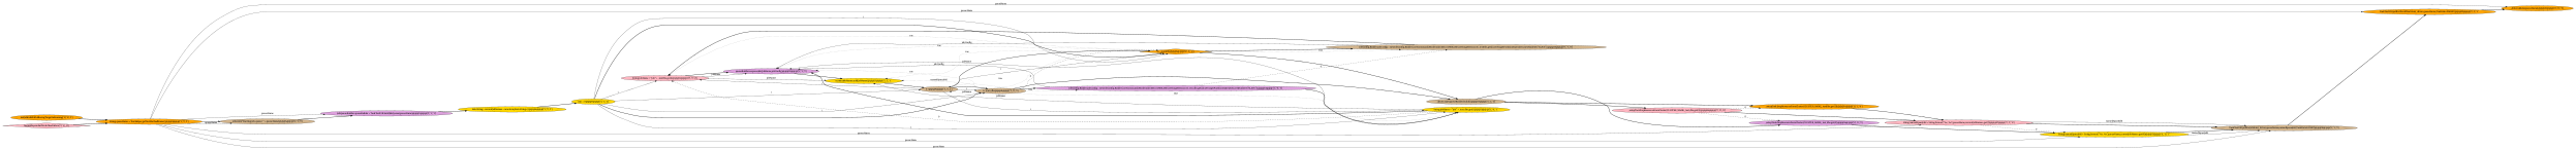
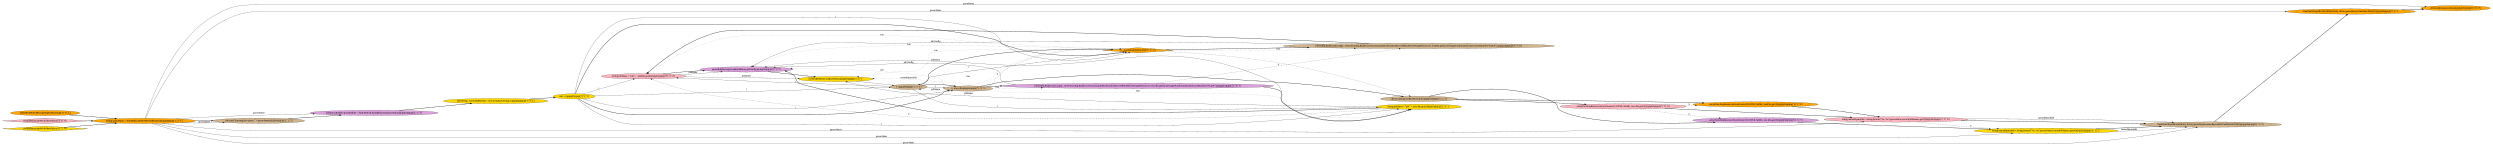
  digraph {
    fontname=Merriweather
    rankdir=LR
    node [fillcolor=gold fontname=Merriweather shape=ellipse style=filled]
    edge [fontname=Merriweather style=bold]
    n1 [fillcolor=plum label="_setupTool.dropResourceFromCluster(CLUSTER_NAME,_test_dbs.get(0))@@@16@@@['0', '0', '1']"]
    n2 [label="String namedSpaceJob1 = String.format(\"%s_%s\",queueName,currentJobNames.get(0))@@@17@@@['0', '0', '1']"]
    n3 [fillcolor=tan label="TaskTestUtil.pollForJobState(_driver,queueName,namedSpaceJob1,TaskState.FAILED)@@@18@@@['1', '1', '1']"]
    n4 [fillcolor=orange label="testJobFailsWithMissingTargetInRunning['0', '0', '1']"]
    n5 [fillcolor=orange label="String queueName = TestHelper.getTestMethodName()@@@3@@@['1', '1', '1']"]
    n6 [fillcolor=orange label="TaskTestUtil.pollForWorkflowState(_driver,queueName,TaskState.FAILED)@@@19@@@['1', '1', '1']"]
    n7 [fillcolor=orange label="_driver.delete(queueName)@@@20@@@['0', '0', '1']"]
    n8 [fillcolor=tan label="LOG.info(\"Starting job-queue: \" + queueName)@@@4@@@['1', '1', '1']"]
    n9 [fillcolor=plum label="JobQueue.Builder queueBuilder = TaskTestUtil.buildJobQueue(queueName)@@@5@@@['1', '1', '1']"]
    n10 [fillcolor=lightpink label="String namedSpaceJob1 = String.format(\"%s_%s\",queueName,currentJobNames.get(2))@@@17@@@['1', '1', '0']"]
    n11 [fillcolor=tan label="JobConfig.Builder jobConfig = new JobConfig.Builder().setCommand(MockTask.TASK_COMMAND).setTargetResource(_testDbs.get(i)).setTargetPartitionStates(Sets.newHashSet(\"SLAVE\"))@@@10@@@['0', '1', '0']"]
    n12 [fillcolor=plum label="queueBuilder.enqueueJob(jobName,jobConfig)@@@12@@@['1', '1', '1']"]
    n13 [fillcolor=lightpink label="String jobName = \"job\" + _testDbs.get(i)@@@11@@@['0', '1', '0']"]
    n14 [label="currentJobNames.add(jobName)@@@13@@@['1', '1', '1']"]
    n15 [label="List<String> currentJobNames = new ArrayList<String>()@@@6@@@['1', '1', '1']"]
    n16 [fillcolor=lightpink label="_setupTool.dropResourceFromCluster(CLUSTER_NAME,_test_dbs.get(2))@@@16@@@['1', '0', '0']"]
    n17 [fillcolor=orange label="_setupTool.dropResourceFromCluster(CLUSTER_NAME,_testDbs.get(2))@@@16@@@['0', '1', '0']"]
    n18 [label="int i = 0@@@7@@@['1', '1', '1']"]
    n19 [label="String jobName = \"job\" + _test_dbs.get(i)@@@11@@@['1', '0', '1']"]
    n20 [fillcolor=tan label="i++@@@9@@@['1', '1', '1']"]
    n21 [fillcolor=orange label="i < _numDbs@@@8@@@['0', '1', '0']" shape=diamond]
    n22 [fillcolor=tan label="i < num_dbs@@@8@@@['1', '0', '1']"]
    n23 [fillcolor=plum label="JobConfig.Builder jobConfig = new JobConfig.Builder().setCommand(MockTask.TASK_COMMAND).setTargetResource(_test_dbs.get(i)).setTargetPartitionStates(Sets.newHashSet(\"SLAVE\"))@@@10@@@['1', '0', '1']"]
    n24 [fillcolor=lightpink label="testJobDependantWorkflowFailure['1', '0', '0']" shape=diamond]
    n25 [fillcolor=tan label="_driver.start(queueBuilder.build())@@@15@@@['1', '1', '1']"]
+   n26 [label="testJobDependantWorkflowFailure['0', '1', '0']" shape=diamond]
    n1 -> n2
    n2 -> n3 [label=namedSpaceJob1 style=solid]
    n2 -> n3
    n3 -> n6
    n4 -> n5
    n5 -> n2 [label=queueName style=solid]
    n5 -> n3 [label=queueName style=solid]
    n5 -> n6 [label=queueName style=solid]
    n5 -> n7 [label=queueName style=solid]
    n5 -> n8 [label=queueName style=solid]
    n5 -> n8
    n5 -> n9 [label=queueName style=solid]
    n5 -> n10 [label=queueName style=solid]
    n6 -> n7
    n8 -> n9
    n9 -> n15
    n10 -> n2 [label=0 style=dashed]
    n10 -> n3 [label=namedSpaceJob1 style=solid]
    n10 -> n3
    n11 -> n12 [label=jobConfig style=solid]
    n11 -> n13
    n12 -> n14
    n13 -> n12 [label=jobName style=solid]
    n13 -> n12
    n13 -> n14 [label=jobName style=solid]
-   n14 -> n20
+   n14 -> n20 [style=solid]
    n15 -> n18
    n16 -> n1 [label=0 style=dashed]
    n16 -> n10
    n16 -> n17 [label=0 style=dashed]
    n17 -> n10
    n18 -> n13 [label=i style=solid]
    n18 -> n19 [label=i style=solid]
    n18 -> n20 [label=i style=solid]
    n18 -> n21
    n18 -> n21 [label=i style=solid]
    n18 -> n22 [label=i style=solid]
    n18 -> n22
    n19 -> n12 [label=jobName style=solid]
    n19 -> n12
    n19 -> n13 [label=0 style=dashed]
    n19 -> n14 [label=jobName style=solid]
    n20 -> n13 [label=i style=solid]
    n20 -> n19 [label=i style=solid]
    n20 -> n21
    n20 -> n21 [label=i style=solid]
    n20 -> n22
    n20 -> n22 [label=i style=solid]
    n21 -> n11 [label=true style=dotted]
    n21 -> n11
    n21 -> n12 [label=true style=dotted]
    n21 -> n13 [label=true style=dotted]
    n21 -> n14 [label=true style=dotted]
    n21 -> n20 [label=true style=dotted]
-   n21 -> n25
+   n21 -> n25 [style=dashed]
    n22 -> n12 [label=true style=dotted]
    n22 -> n14 [label=namedSpaceJob1 style=dotted]
    n22 -> n19 [label=true style=dotted]
    n22 -> n20 [label=jobName style=dotted]
    n22 -> n21 [label=0 style=dashed]
    n22 -> n23 [label=true style=dotted]
    n22 -> n23
    n22 -> n25
    n23 -> n11 [label=0 style=dashed]
    n23 -> n12 [label=jobConfig style=solid]
    n23 -> n19
    n24 -> n5
    n25 -> n1
    n25 -> n16
    n25 -> n17
+   n26 -> n5
  }
